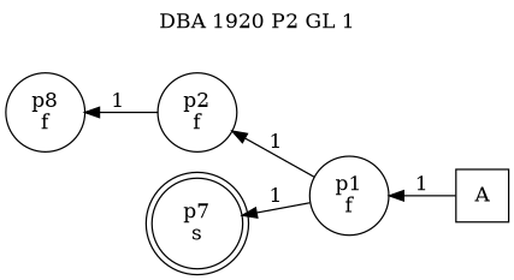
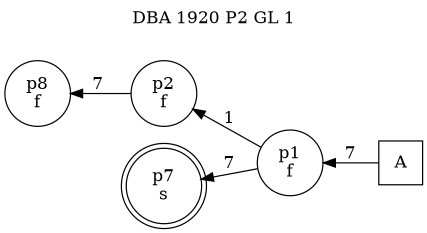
  digraph {
    label=" DBA 1920 P2 GL 1 "
    labelloc=tl
    rankdir=RL
    node [shape=circle]
    n1 [label=A shape=square]
    n2 [label="p1\nf"]
    n3 [label="p2\nf"]
    n4 [label="p7\ns" shape=doublecircle]
    n5 [label="p8\nf"]
-   n1 -> n2 [label=1]
+   n1 -> n2 [label=7]
    n2 -> n3 [label=1]
-   n2 -> n4 [label=1]
-   n3 -> n5 [label=1]
+   n2 -> n4 [label=7]
+   n3 -> n5 [label=7]
  }
